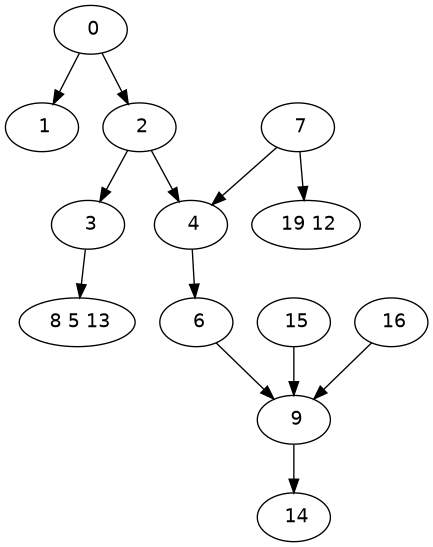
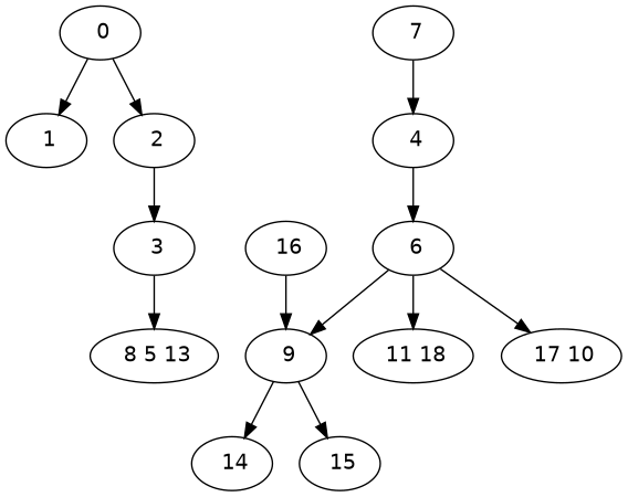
  digraph {
    fontname="DejaVu Sans"
    node [fontname="DejaVu Sans"]
    edge [fontname="DejaVu Sans"]
    " 0"
    " 1"
    " 2"
    " 3"
    " 4"
    " 8 5 13"
    " 6"
    " 9"
+   " 11 18"
+   " 17 10"
    " 7"
-   " 19 12"
    " 14"
    " 15"
    " 16"
    " 0" -> " 1"
    " 0" -> " 2"
    " 2" -> " 3"
-   " 2" -> " 4"
    " 3" -> " 8 5 13"
    " 4" -> " 6"
    " 6" -> " 9"
+   " 6" -> " 11 18"
+   " 6" -> " 17 10"
    " 9" -> " 14"
-   " 15" -> " 9"
+   " 9" -> " 15"
    " 7" -> " 4"
-   " 7" -> " 19 12"
    " 16" -> " 9"
  }
